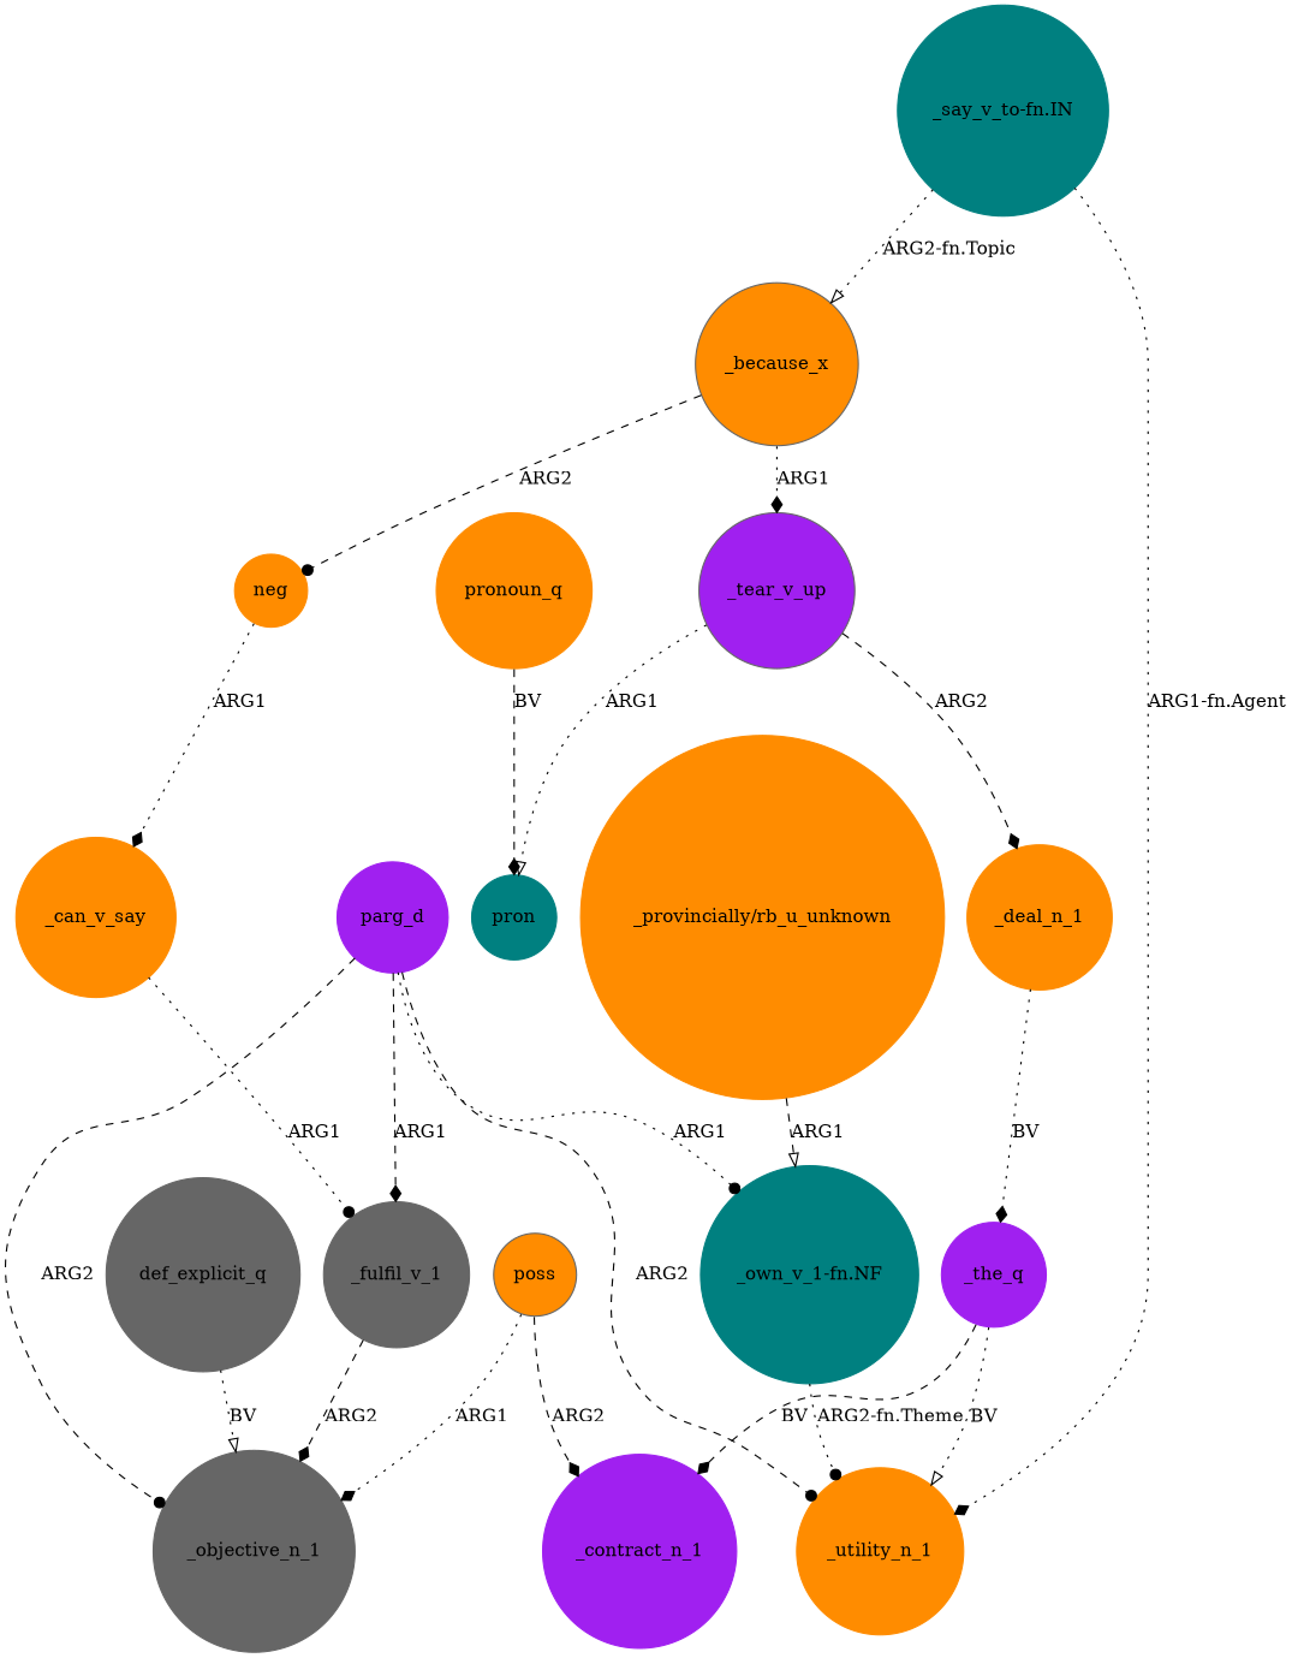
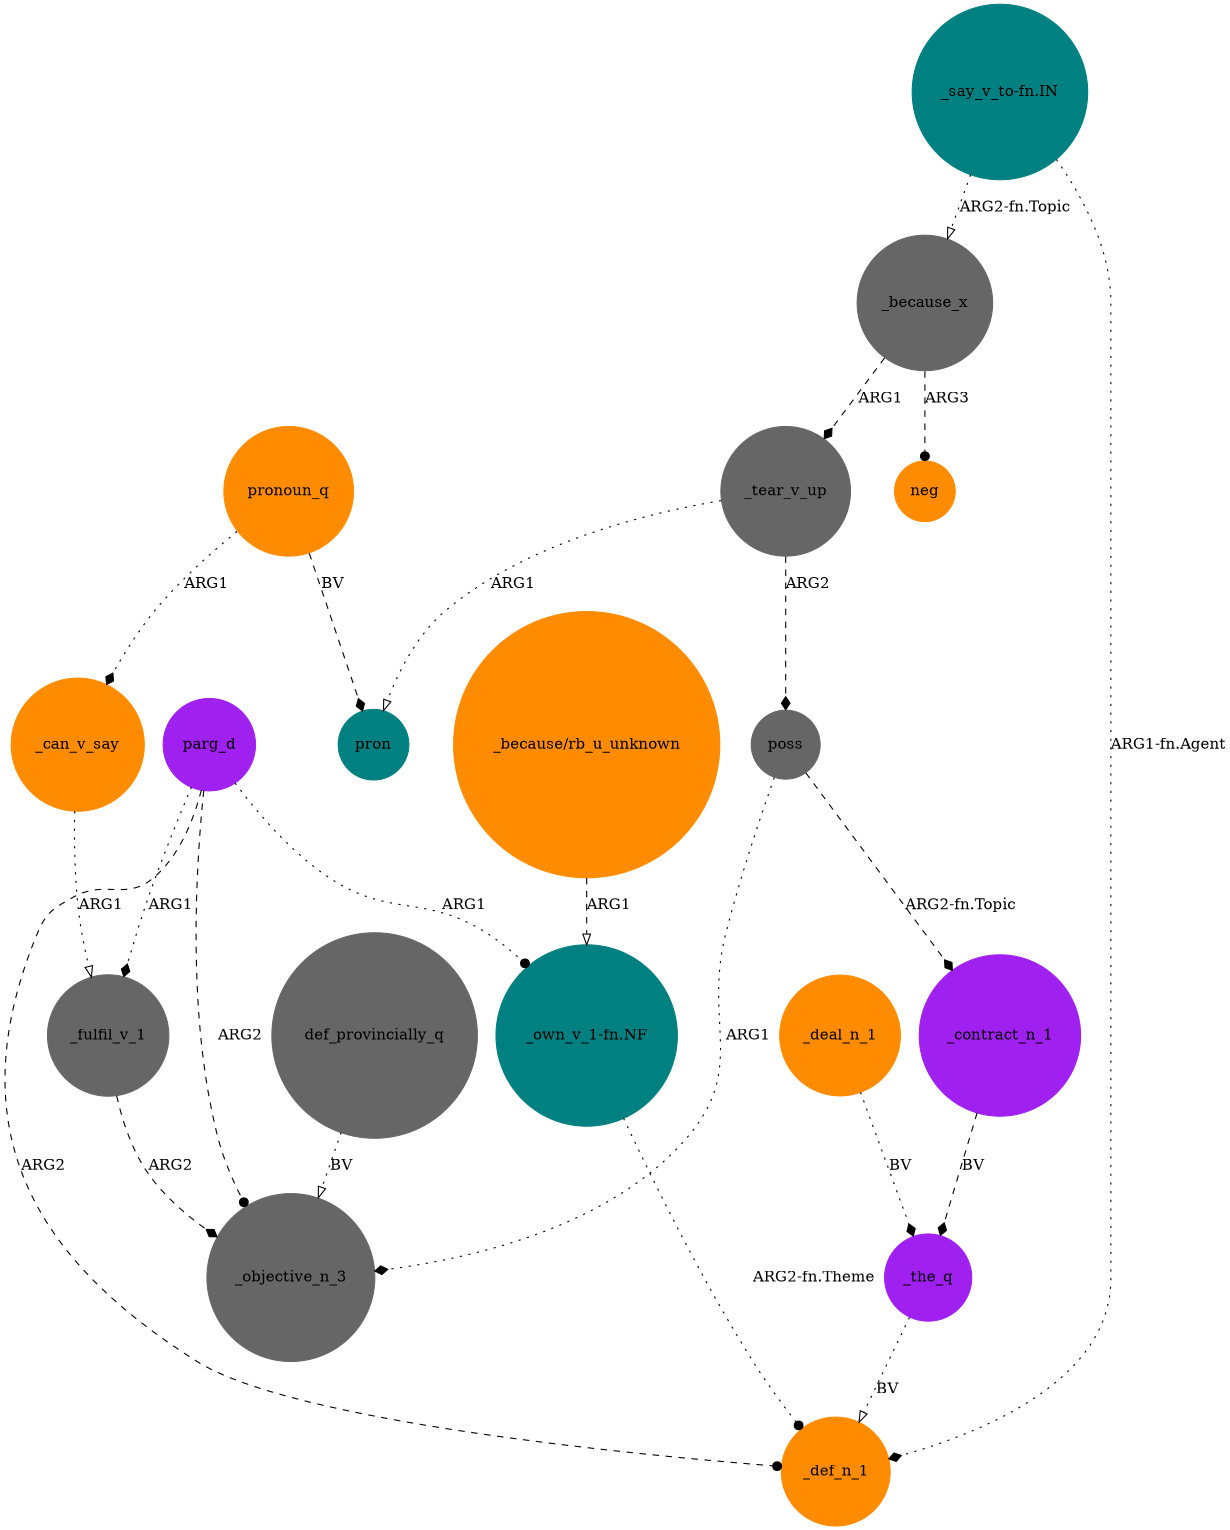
  digraph {
    node [color=gray40 shape=circle style=filled]
    edge [arrowhead=diamond style=dotted]
    _fulfil_v_1
-   _objective_n_1
+   _objective_n_1 [label=_objective_n_3]
    _the_q [color=purple]
-   _utility_n_1 [color=darkorange]
+   _utility_n_1 [color=darkorange label=_def_n_1]
    _contract_n_1 [color=purple]
    _deal_n_1 [color=darkorange]
    parg_d [color=purple]
    "_own_v_1-fn.NF" [color=teal]
-   poss [fillcolor=darkorange]
-   "_provincially/rb_u_unknown" [color=darkorange]
+   poss
+   "_provincially/rb_u_unknown" [color=darkorange label="_because/rb_u_unknown"]
    "_say_v_to-fn.IN" [color=teal]
-   _because_x [fillcolor=darkorange]
+   _because_x
    neg [color=darkorange]
-   _tear_v_up [fillcolor=purple]
+   _tear_v_up
    n15 [color=darkorange label=_can_v_say]
    pron [color=teal]
    pronoun_q [color=darkorange]
-   def_explicit_q
+   def_explicit_q [label=def_provincially_q]
    _fulfil_v_1 -> _objective_n_1 [label=ARG2 style=dashed]
    _the_q -> _utility_n_1 [arrowhead=onormal label=BV]
-   _the_q -> _contract_n_1 [label=BV style=dashed]
+   _contract_n_1 -> _the_q [label=BV style=dashed]
    _deal_n_1 -> _the_q [label=BV]
-   parg_d -> _fulfil_v_1 [label=ARG1 style=dashed]
+   parg_d -> _fulfil_v_1 [label=ARG1]
    parg_d -> _objective_n_1 [arrowhead=dot label=ARG2 style=dashed]
    parg_d -> _utility_n_1 [arrowhead=dot label=ARG2 style=dashed]
    parg_d -> "_own_v_1-fn.NF" [arrowhead=dot label=ARG1]
    "_own_v_1-fn.NF" -> _utility_n_1 [arrowhead=dot label="ARG2-fn.Theme"]
    poss -> _objective_n_1 [label=ARG1]
-   poss -> _contract_n_1 [label=ARG2 style=dashed]
+   poss -> _contract_n_1 [label="ARG2-fn.Topic" style=dashed]
    "_provincially/rb_u_unknown" -> "_own_v_1-fn.NF" [arrowhead=onormal label=ARG1 style=dashed]
    "_say_v_to-fn.IN" -> _utility_n_1 [label="ARG1-fn.Agent"]
    "_say_v_to-fn.IN" -> _because_x [arrowhead=onormal label="ARG2-fn.Topic"]
-   _because_x -> neg [arrowhead=dot label=ARG2 style=dashed]
-   _because_x -> _tear_v_up [label=ARG1]
-   neg -> n15 [label=ARG1]
-   _tear_v_up -> _deal_n_1 [label=ARG2 style=dashed]
+   _because_x -> neg [arrowhead=dot label=ARG3 style=dashed]
+   _because_x -> _tear_v_up [label=ARG1 style=dashed]
+   pronoun_q -> n15 [label=ARG1]
+   _tear_v_up -> poss [label=ARG2 style=dashed]
    _tear_v_up -> pron [arrowhead=onormal label=ARG1]
-   n15 -> _fulfil_v_1 [arrowhead=dot label=ARG1]
+   n15 -> _fulfil_v_1 [arrowhead=onormal label=ARG1]
    pronoun_q -> pron [label=BV style=dashed]
    def_explicit_q -> _objective_n_1 [arrowhead=onormal label=BV]
  }
